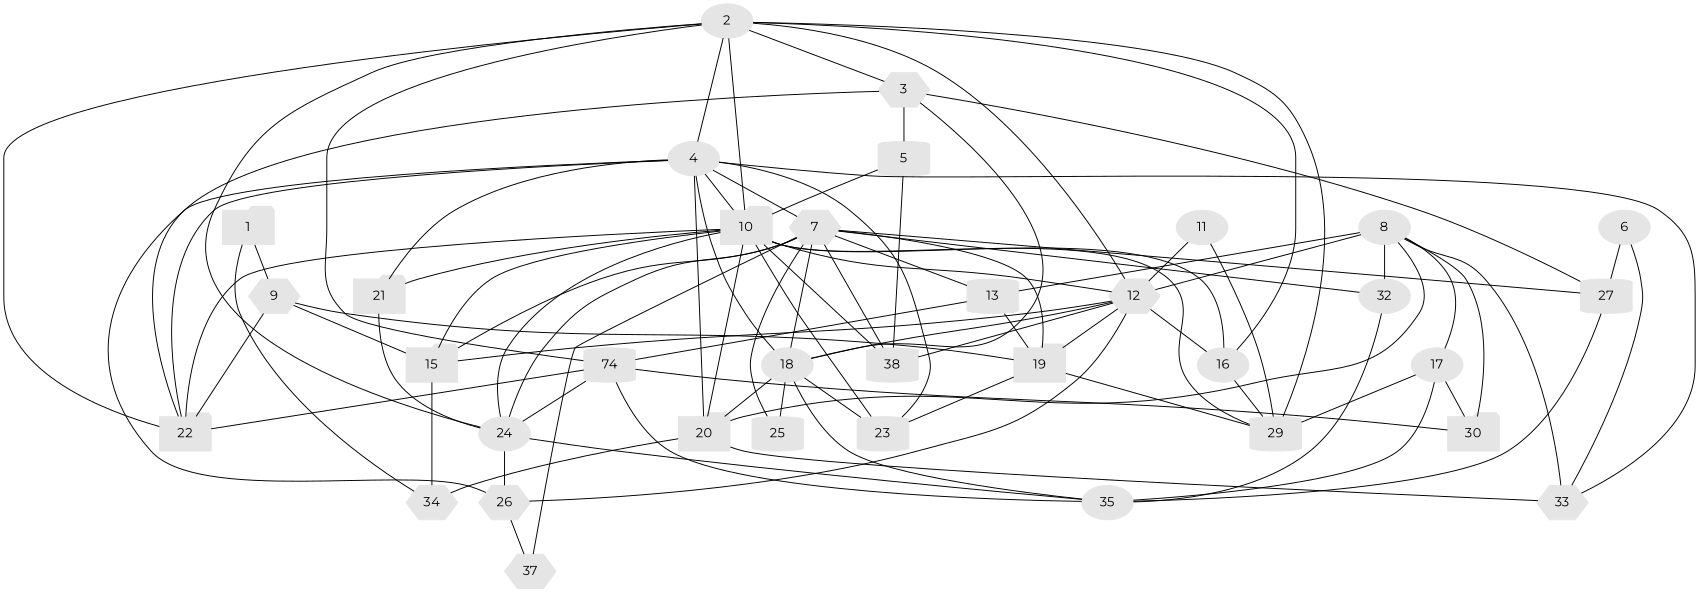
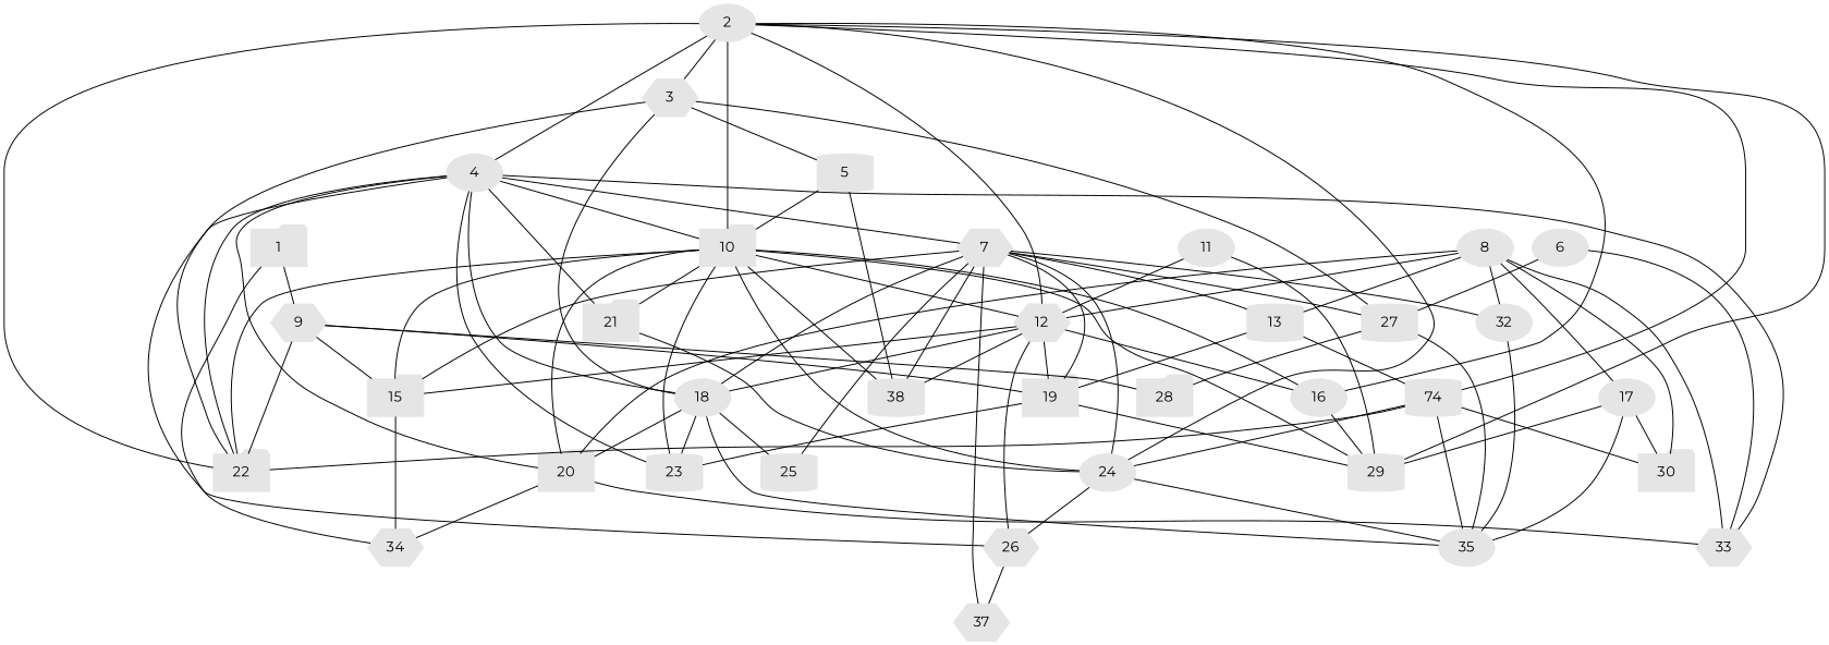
  graph {
    fontname=Montserrat
    node [color=gray90 fontname=Montserrat shape=ellipse style=filled]
    edge [fontname=Montserrat weight=1.0]
    1 [shape=folder]
    9 [shape=hexagon]
    34 [shape=hexagon]
    22 [shape=folder]
    15 [shape=folder]
    19 [shape=folder]
+   28 [shape=folder]
    3 [shape=hexagon]
    2
    4
    10 [shape=folder]
    12 [shape=hexagon]
    n13 [label=74 shape=cylinder]
    16
    24
    29 [shape=cylinder]
    5 [shape=cylinder]
    18
    27 [shape=cylinder]
    7 [shape=hexagon]
    20 [shape=folder]
    21 [shape=folder]
    23 [shape=cylinder]
    26 [shape=hexagon]
    33 [shape=hexagon]
    38 [shape=cylinder]
    30 [shape=folder]
    35
    25 [shape=cylinder]
    13 [shape=cylinder]
    32
    37 [shape=hexagon]
    6
    8
    17
    11
    1 -- 9
    1 -- 34
    9 -- 22
    9 -- 15
    9 -- 19
+   9 -- 28
    15 -- 34
    19 -- 29
    19 -- 23
    3 -- 22
    3 -- 5
    3 -- 18
    3 -- 27
    2 -- 22
    2 -- 3
    2 -- 4 [weight=3.0]
    2 -- 10 [weight=2.0]
    2 -- 12
    2 -- n13
    2 -- 16
    2 -- 24
    2 -- 29
    4 -- 22
    4 -- 10
    4 -- 18
    4 -- 7
    4 -- 20
    4 -- 21
    4 -- 23
    4 -- 26
    4 -- 33
    10 -- 22
    10 -- 15
    10 -- 12
    10 -- 16 [weight=2.0]
    10 -- 24
    10 -- 29
    10 -- 20
    10 -- 21
    10 -- 23
    10 -- 38
    12 -- 15
    12 -- 19
    12 -- 16
    12 -- 18
    12 -- 26
    12 -- 38
    n13 -- 22 [weight=2.0]
    n13 -- 24 [weight=2.0]
    n13 -- 30
    n13 -- 35
    16 -- 29
    24 -- 26 [weight=2.0]
    24 -- 35
    5 -- 10
    5 -- 38 [weight=2.0]
    18 -- 20
    18 -- 23 [weight=2.0]
    18 -- 35
    18 -- 25 [weight=2.0]
+   27 -- 28
    27 -- 35
    7 -- 15
    7 -- 19
    7 -- 24
    7 -- 18
    7 -- 27
    7 -- 38
    7 -- 25
    7 -- 13
    7 -- 32
    7 -- 37
    20 -- 34
    20 -- 33
    21 -- 24
    26 -- 37
    13 -- 19
    13 -- n13
    32 -- 35
    6 -- 27
    6 -- 33
    8 -- 12
    8 -- 20
    8 -- 33 [weight=2.0]
    8 -- 30
    8 -- 13
    8 -- 32
    8 -- 17
    17 -- 29 [weight=2.0]
    17 -- 30 [weight=2.0]
    17 -- 35
    11 -- 12
    11 -- 29
  }
